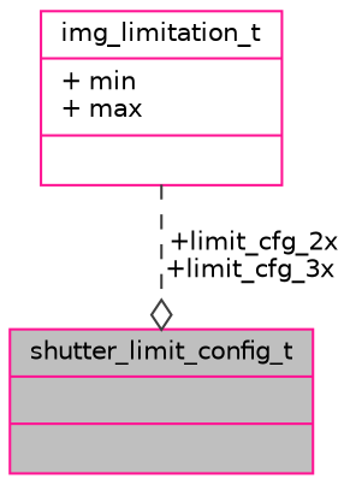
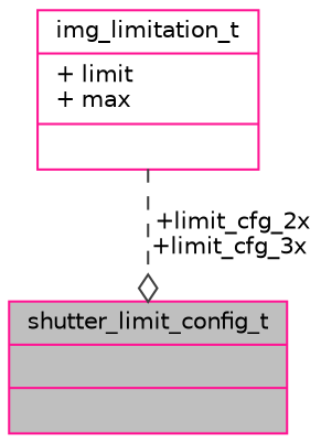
  digraph {
    node [color=deeppink fontname=Helvetica fontsize=10 shape=record]
    n1 [fillcolor=grey75 fontcolor=black height=0.2 label="{shutter_limit_config_t\n||}" style=filled width=0.4]
-   n2 [height=0.2 label="{img_limitation_t\n|+ min\l+ max\l|}" width=0.4]
+   n2 [height=0.2 label="{img_limitation_t\n|+ limit\l+ max\l|}" width=0.4]
    n2 -> n1 [arrowhead=odiamond color=grey25 fontname=Helvetica fontsize=10 label=" +limit_cfg_2x\n+limit_cfg_3x" labelfontname=Helvetica labelfontsize=10 style=dashed]
  }
